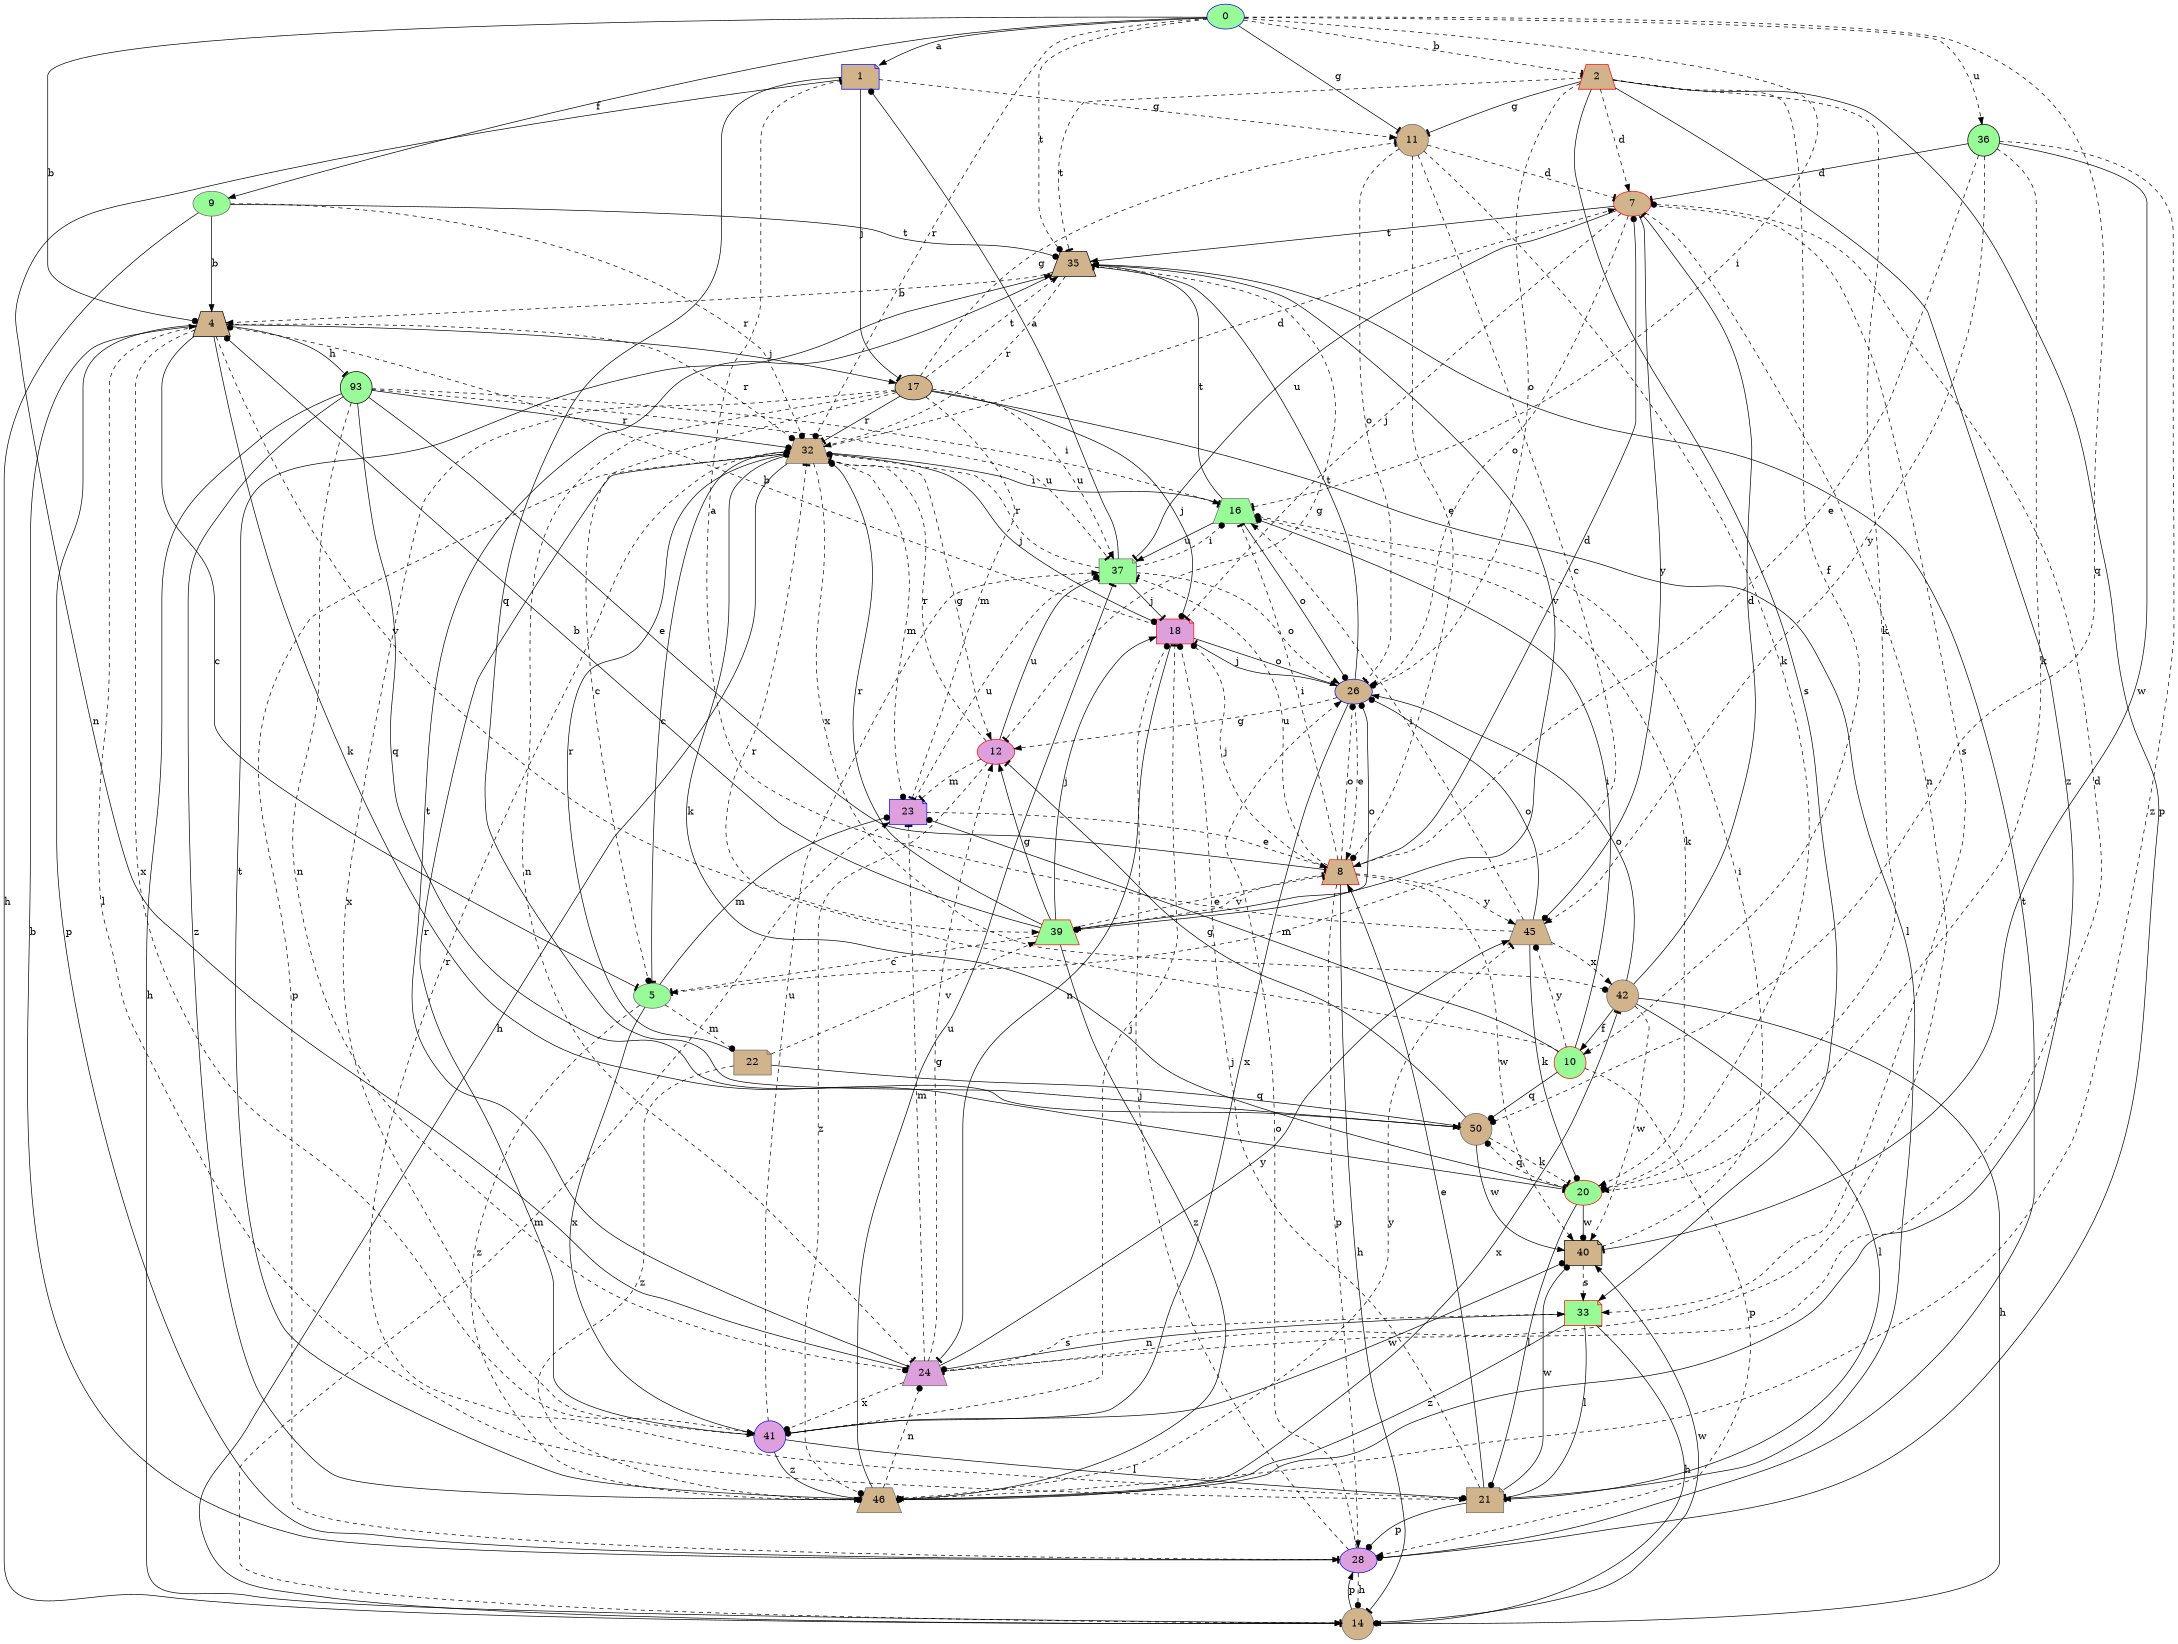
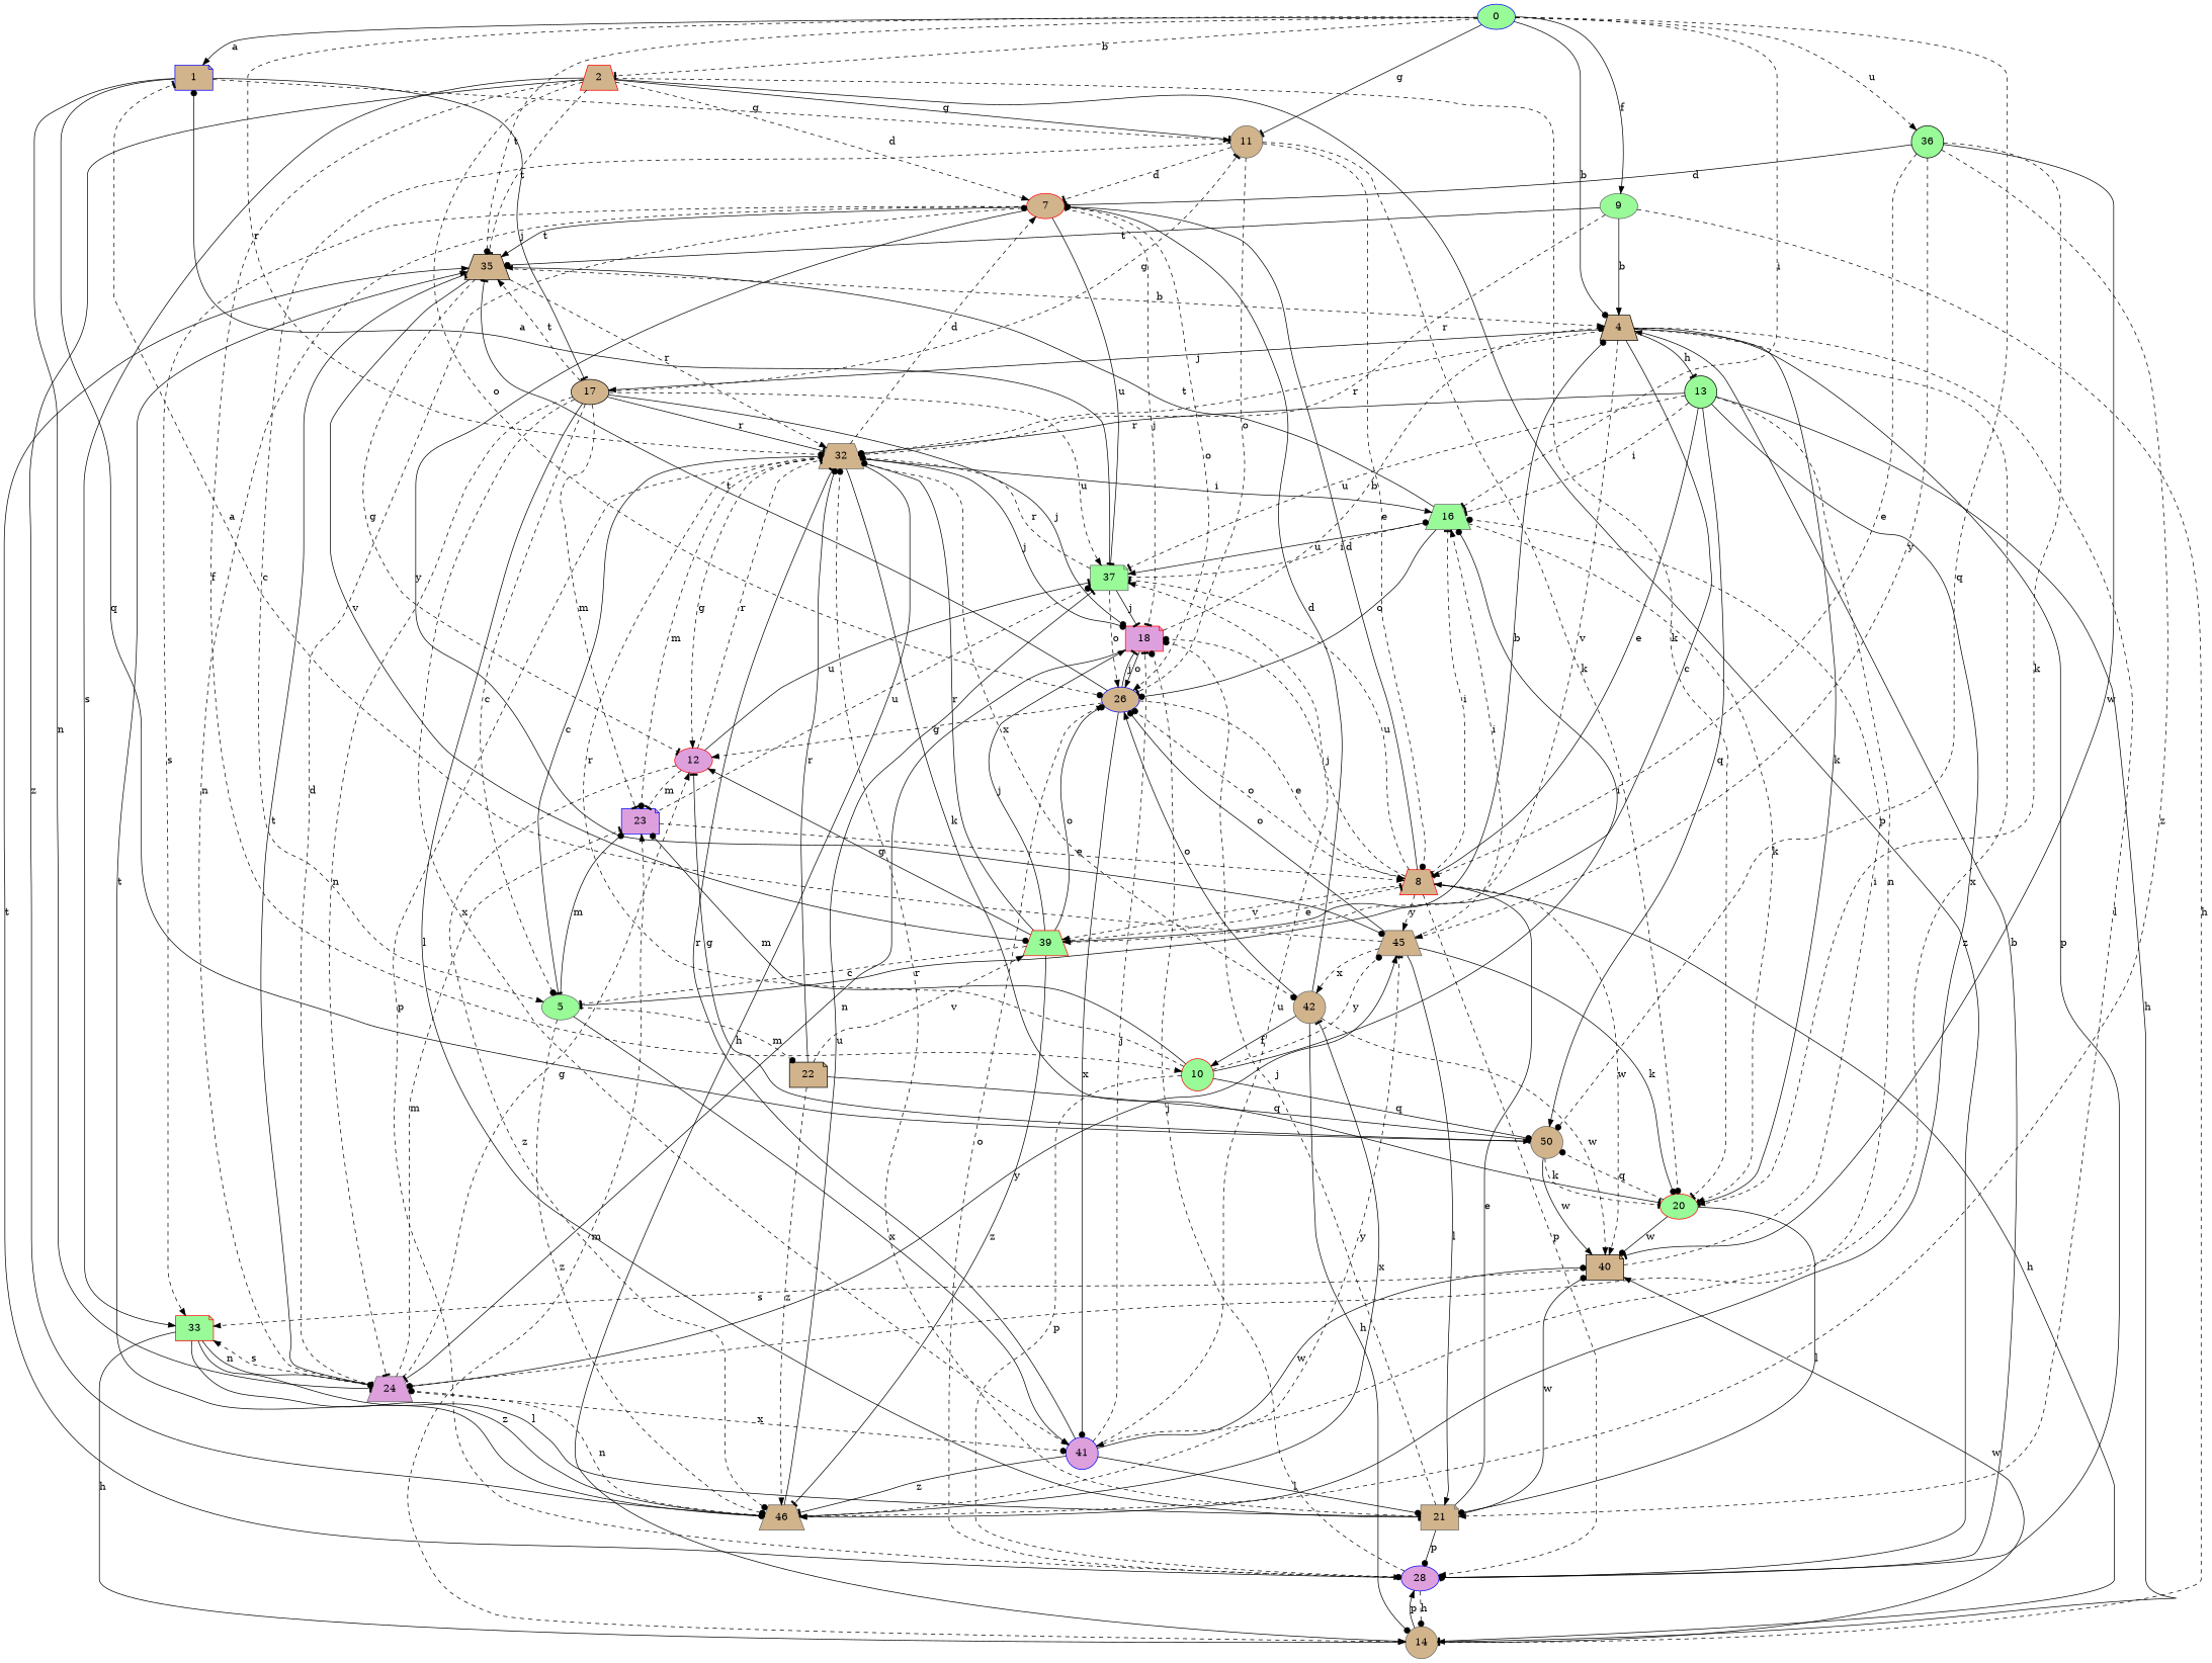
  strict digraph {
    node [color=gray40 fillcolor=tan shape=trapezium style=filled]
    edge [arrowhead=normal style=dashed]
    0 [color=blue fillcolor=palegreen shape=ellipse]
    1 [color=blue shape=note]
    2 [color=red]
    4 [color=black]
    9 [fillcolor=palegreen shape=ellipse]
    11 [shape=circle]
    16 [fillcolor=palegreen]
    n8 [label=50 shape=circle]
    32
    35 [color=black]
    36 [color=black fillcolor=palegreen shape=circle]
    17 [color=black shape=ellipse]
    24 [fillcolor=plum]
    7 [color=red shape=ellipse]
    10 [color=red fillcolor=palegreen shape=circle]
    20 [color=red fillcolor=palegreen shape=ellipse]
    26 [color=blue shape=ellipse]
    28 [color=blue fillcolor=plum shape=ellipse]
    33 [color=red fillcolor=palegreen shape=note]
    46
    5 [fillcolor=palegreen shape=ellipse]
-   13 [color=black fillcolor=palegreen shape=circle label=93]
+   13 [color=black fillcolor=palegreen shape=circle]
    21 [shape=note]
    39 [color=red fillcolor=palegreen]
    41 [color=blue fillcolor=plum shape=circle]
    14 [shape=circle]
    8 [color=red]
    37 [fillcolor=palegreen shape=note]
    40 [color=black shape=note]
    12 [color=red fillcolor=plum shape=ellipse]
    23 [color=blue fillcolor=plum shape=note]
    18 [color=red fillcolor=plum shape=note]
    42 [shape=circle]
    45
-   22 [shape=note]
+   22 [color=black shape=note]
    0 -> 1 [label=a style=solid]
    0 -> 2 [arrowhead=tee label=b]
    0 -> 4 [arrowhead=dot label=b style=solid]
    0 -> 9 [label=f style=solid]
    0 -> 11 [arrowhead=tee label=g style=solid]
    0 -> 16 [arrowhead=tee label=i]
    0 -> n8 [arrowhead=dot label=q]
    0 -> 32 [arrowhead=dot label=r]
    0 -> 35 [arrowhead=dot label=t]
    0 -> 36 [label=u]
    1 -> 11 [label=g]
    1 -> n8 [label=q style=solid]
    1 -> 17 [arrowhead=tee label=j style=solid]
    1 -> 24 [arrowhead=tee label=n style=solid]
    2 -> 11 [arrowhead=tee label=g style=solid]
    2 -> 35 [arrowhead=tee label=t]
    2 -> 7 [label=d]
    2 -> 10 [label=f]
    2 -> 20 [arrowhead=tee label=k]
    2 -> 26 [arrowhead=dot label=o]
    2 -> 28 [arrowhead=dot label=p style=solid]
    2 -> 33 [label=s style=solid]
    2 -> 46 [arrowhead=dot label=z style=solid]
    4 -> 32 [arrowhead=dot label=r]
    4 -> 17 [label=j style=solid]
    4 -> 20 [arrowhead=tee label=k style=solid]
    4 -> 28 [arrowhead=tee label=p style=solid]
    4 -> 5 [arrowhead=tee label=c style=solid]
    4 -> 13 [arrowhead=tee label=h style=solid]
    4 -> 21 [label=l]
    4 -> 39 [label=v]
    4 -> 41 [label=x]
    9 -> 4 [label=b style=solid]
    9 -> 32 [arrowhead=dot label=r]
    9 -> 35 [arrowhead=dot label=t style=solid]
-   9 -> 14 [arrowhead=tee label=h style=solid]
+   9 -> 14 [arrowhead=tee label=h]
    11 -> 7 [arrowhead=tee label=d]
    11 -> 20 [arrowhead=dot label=k]
    11 -> 26 [arrowhead=tee label=o]
    11 -> 5 [label=c]
    11 -> 8 [arrowhead=dot label=e]
    16 -> 35 [label=t style=solid]
    16 -> 20 [label=k]
    16 -> 26 [arrowhead=dot label=o style=solid]
    16 -> 37 [label=u style=solid]
    n8 -> 20 [arrowhead=tee label=k]
    n8 -> 40 [label=w style=solid]
    n8 -> 12 [arrowhead=tee label=g style=solid]
    32 -> 16 [label=i style=solid]
    32 -> 7 [label=d]
    32 -> 20 [arrowhead=tee label=k style=solid]
    32 -> 28 [label=p]
    32 -> 5 [arrowhead=tee label=c style=solid]
    32 -> 14 [label=h style=solid]
    32 -> 12 [label=g]
    32 -> 23 [arrowhead=dot label=m]
    32 -> 18 [arrowhead=dot label=j style=solid]
    32 -> 42 [arrowhead=dot label=x]
    35 -> 4 [label=b]
    35 -> 32 [label=r]
    35 -> 39 [arrowhead=dot label=v style=solid]
    35 -> 12 [arrowhead=tee label=g]
    36 -> 7 [arrowhead=tee label=d style=solid]
    36 -> 20 [label=k]
    36 -> 46 [label=z]
    36 -> 8 [label=e]
    36 -> 40 [arrowhead=tee label=w style=solid]
    36 -> 45 [label=y]
    17 -> 11 [arrowhead=tee label=g]
    17 -> 32 [arrowhead=tee label=r style=solid]
    17 -> 35 [label=t]
    17 -> 24 [arrowhead=tee label=n]
    17 -> 5 [arrowhead=dot label=c]
    17 -> 21 [arrowhead=tee label=l style=solid]
    17 -> 41 [label=x]
    17 -> 37 [label=u]
    17 -> 23 [arrowhead=tee label=m]
    17 -> 18 [arrowhead=dot label=j style=solid]
    24 -> 35 [arrowhead=tee label=t style=solid]
    24 -> 7 [arrowhead=dot label=d]
    24 -> 33 [label=s]
    24 -> 41 [arrowhead=dot label=x]
    24 -> 12 [label=g]
    24 -> 23 [arrowhead=tee label=m]
    24 -> 45 [label=y style=solid]
    7 -> 35 [label=t style=solid]
    7 -> 24 [arrowhead=tee label=n]
    7 -> 26 [label=o]
    7 -> 33 [label=s]
    7 -> 37 [arrowhead=tee label=u style=solid]
    7 -> 18 [arrowhead=tee label=j]
    7 -> 45 [arrowhead=dot label=y style=solid]
    10 -> 16 [arrowhead=dot label=i style=solid]
    10 -> n8 [arrowhead=dot label=q style=solid]
    10 -> 32 [arrowhead=tee label=r]
-   10 -> 28 [label=p]
+   10 -> 28 [arrowhead=dot label=p]
    10 -> 23 [arrowhead=dot label=m style=solid]
    10 -> 45 [arrowhead=dot label=y]
    20 -> n8 [arrowhead=dot label=q]
    20 -> 21 [arrowhead=dot label=l style=solid]
    20 -> 40 [arrowhead=dot label=w style=solid]
    26 -> 35 [arrowhead=tee label=t style=solid]
    26 -> 41 [arrowhead=dot label=x style=solid]
    26 -> 8 [label=e]
    26 -> 12 [label=g]
    26 -> 18 [arrowhead=tee label=j style=solid]
    28 -> 4 [label=b style=solid]
    28 -> 35 [label=t style=solid]
    28 -> 26 [label=o]
    28 -> 14 [arrowhead=dot label=h]
    28 -> 18 [arrowhead=dot label=j]
    33 -> 24 [arrowhead=dot label=n style=solid]
    33 -> 46 [arrowhead=dot label=z style=solid]
    33 -> 21 [arrowhead=tee label=l style=solid]
    33 -> 14 [label=h style=solid]
    46 -> 35 [label=t style=solid]
    46 -> 24 [arrowhead=dot label=n]
    46 -> 37 [arrowhead=tee label=u style=solid]
    46 -> 42 [arrowhead=tee label=x style=solid]
    46 -> 45 [arrowhead=tee label=y]
    5 -> 46 [arrowhead=dot label=z]
    5 -> 41 [label=x style=solid]
    5 -> 23 [arrowhead=dot label=m style=solid]
    5 -> 22 [arrowhead=dot label=m]
    13 -> 16 [arrowhead=tee label=i]
    13 -> n8 [label=q style=solid]
    13 -> 32 [arrowhead=dot label=r style=solid]
    13 -> 24 [arrowhead=dot label=n]
    13 -> 46 [label=z style=solid]
    13 -> 14 [label=h style=solid]
    13 -> 8 [arrowhead=tee label=e style=solid]
    13 -> 37 [arrowhead=tee label=u]
    21 -> 32 [arrowhead=dot label=r]
    21 -> 28 [arrowhead=dot label=p style=solid]
    21 -> 8 [label=e style=solid]
    21 -> 40 [arrowhead=dot label=w style=solid]
    21 -> 18 [arrowhead=dot label=j]
    39 -> 4 [arrowhead=dot label=b style=solid]
    39 -> 32 [arrowhead=dot label=r style=solid]
    39 -> 26 [arrowhead=dot label=o style=solid]
    39 -> 46 [arrowhead=tee label=z style=solid]
    39 -> 5 [arrowhead=tee label=c]
    39 -> 8 [arrowhead=tee label=e]
    39 -> 12 [label=g style=solid]
    39 -> 18 [label=j style=solid]
    41 -> 32 [arrowhead=tee label=r style=solid]
    41 -> 46 [arrowhead=tee label=z style=solid]
    41 -> 21 [arrowhead=dot label=l style=solid]
    41 -> 37 [label=u]
    41 -> 40 [arrowhead=dot label=w style=solid]
    41 -> 18 [arrowhead=tee label=j]
    14 -> 28 [label=p style=solid]
    14 -> 40 [label=w style=solid]
    14 -> 23 [label=m]
    8 -> 16 [arrowhead=tee label=i]
    8 -> 7 [arrowhead=dot label=d style=solid]
    8 -> 26 [arrowhead=dot label=o]
    8 -> 28 [label=p]
    8 -> 39 [label=v]
    8 -> 14 [arrowhead=tee label=h style=solid]
    8 -> 37 [arrowhead=tee label=u]
    8 -> 40 [label=w]
    8 -> 18 [arrowhead=dot label=j]
    8 -> 45 [label=y]
    37 -> 1 [arrowhead=dot label=a style=solid]
    37 -> 16 [arrowhead=dot label=i]
    37 -> 32 [arrowhead=dot label=r]
    37 -> 26 [label=o]
    37 -> 18 [arrowhead=tee label=j style=solid]
    40 -> 16 [arrowhead=dot label=i]
    40 -> 33 [label=s]
    12 -> 32 [arrowhead=tee label=r]
    12 -> 46 [arrowhead=dot label=z]
    12 -> 37 [arrowhead=tee label=u style=solid]
    12 -> 23 [arrowhead=tee label=m]
    23 -> 8 [label=e]
    23 -> 37 [arrowhead=dot label=u]
    18 -> 4 [arrowhead=dot label=b]
    18 -> 24 [arrowhead=tee label=n style=solid]
    18 -> 26 [label=o style=solid]
    42 -> 7 [arrowhead=tee label=d style=solid]
    42 -> 10 [label=f style=solid]
    42 -> 26 [label=o style=solid]
    42 -> 14 [arrowhead=dot label=h style=solid]
    42 -> 40 [label=w]
    45 -> 1 [arrowhead=tee label=a]
    45 -> 16 [label=i]
    45 -> 20 [arrowhead=dot label=k style=solid]
    45 -> 26 [arrowhead=dot label=o style=solid]
-   42 -> 21 [label=l style=solid]
+   45 -> 21 [label=l style=solid]
    45 -> 42 [label=x]
    22 -> n8 [arrowhead=tee label=q style=solid]
    22 -> 32 [arrowhead=dot label=r style=solid]
    22 -> 46 [label=z]
    22 -> 39 [label=v]
  }
